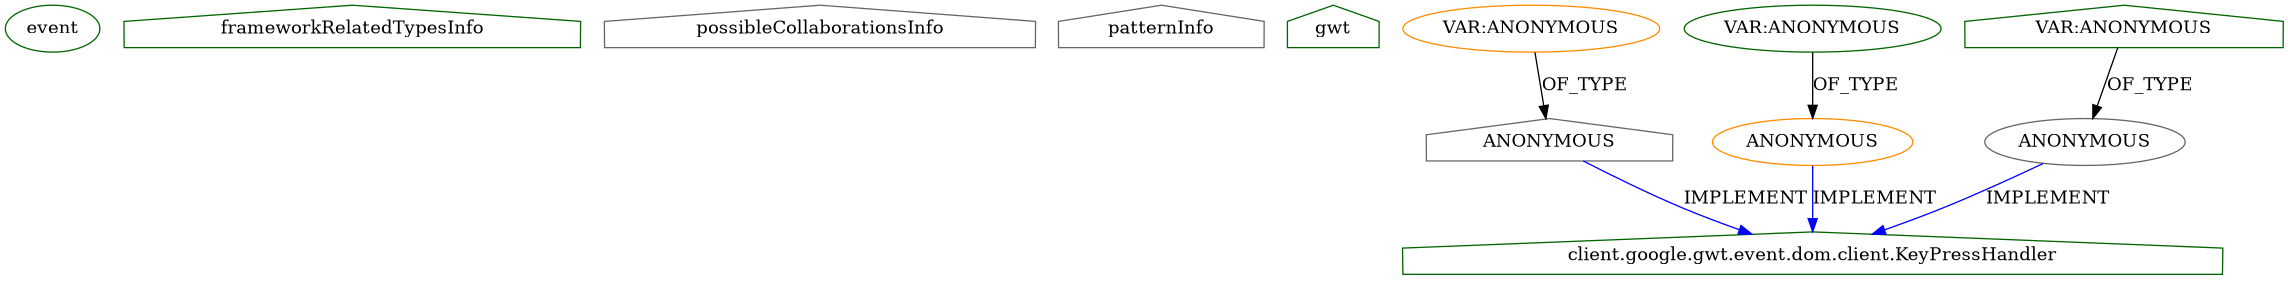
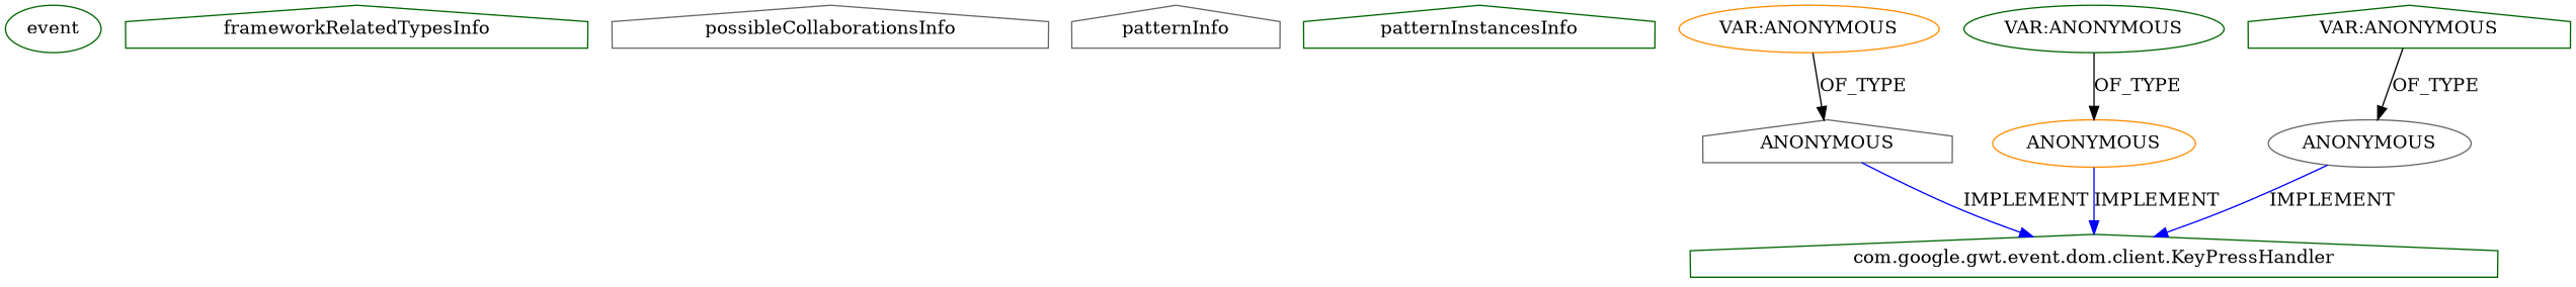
  digraph {
    node [color=darkgreen shape=house isFrameworkType=false]
    n1 [category=pattern graphId=461 isAnonymous=false label=event possibleRelation=false shape=ellipse isFrameworkType=""]
    frameworkRelatedTypesInfo [isFrameworkType=""]
    possibleCollaborationsInfo [color=gray40 isFrameworkType=""]
    patternInfo [color=gray40 frequency=2.0 patternRootClient=null isFrameworkType=""]
-   patternInstancesInfo [0="hmiguellima-ugat~/hmiguellima-ugat/ugat-master/src/org/ucp/ugat/client/common/ui/ModalDialog.java~ModalDialog~3054" 1="chrte-TemperatureWatcher~/chrte-TemperatureWatcher/TemperatureWatcher-master/src/com/google/gwt/sample/stockwatcher/client/TemperatureWatcher.java~TemperatureWatcher~1066" label=gwt isFrameworkType=""]
-   n6 [label="client.google.gwt.event.dom.client.KeyPressHandler" vertexType=FRAMEWORK_INTERFACE_TYPE]
+   patternInstancesInfo [0="hmiguellima-ugat~/hmiguellima-ugat/ugat-master/src/org/ucp/ugat/client/common/ui/ModalDialog.java~ModalDialog~3054" 1="chrte-TemperatureWatcher~/chrte-TemperatureWatcher/TemperatureWatcher-master/src/com/google/gwt/sample/stockwatcher/client/TemperatureWatcher.java~TemperatureWatcher~1066" isFrameworkType=""]
+   n6 [label="com.google.gwt.event.dom.client.KeyPressHandler" vertexType=FRAMEWORK_INTERFACE_TYPE]
    n7 [color=gray40 label=ANONYMOUS vertexType=REFERENCE_ANONYMOUS_DECLARATION]
    n8 [color=darkorange label=ANONYMOUS shape=ellipse vertexType=REFERENCE_ANONYMOUS_DECLARATION]
    n9 [color=gray40 label=ANONYMOUS shape=ellipse vertexType=REFERENCE_ANONYMOUS_DECLARATION]
    n10 [label="VAR:ANONYMOUS" shape=ellipse vertexType=VARIABLE_EXPRESION]
    n11 [color=darkorange label="VAR:ANONYMOUS" shape=ellipse vertexType=VARIABLE_EXPRESION]
    n12 [label="VAR:ANONYMOUS" vertexType=VARIABLE_EXPRESION]
    n7 -> n6 [color=blue label=IMPLEMENT]
    n8 -> n6 [color=blue label=IMPLEMENT]
    n9 -> n6 [color=blue label=IMPLEMENT]
    n10 -> n8 [label=OF_TYPE]
    n11 -> n7 [label=OF_TYPE]
    n12 -> n9 [label=OF_TYPE]
  }
